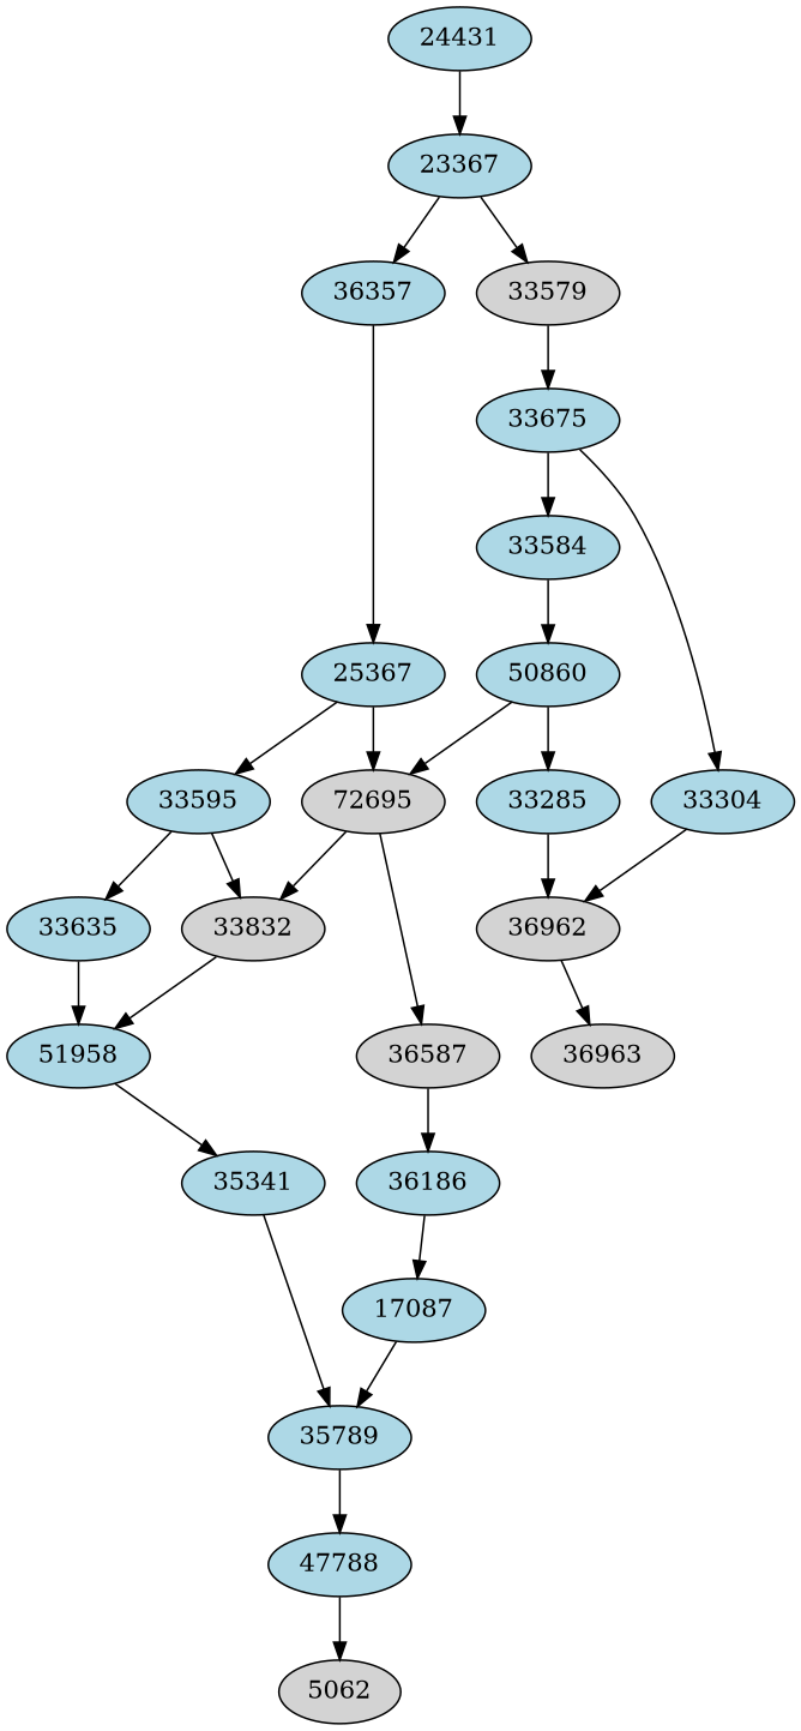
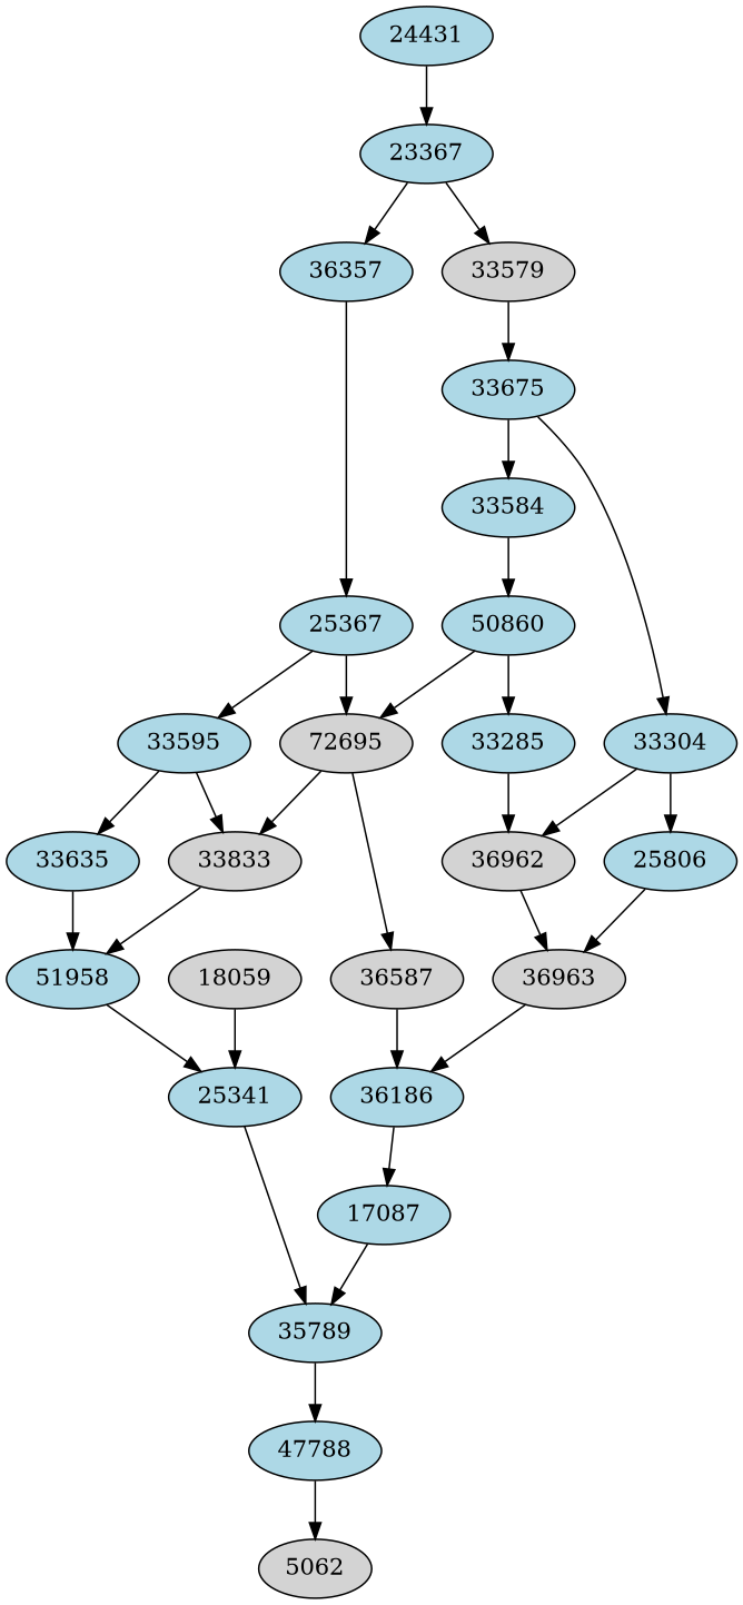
  strict digraph {
    node [fillcolor=lightblue style=filled]
    n1 [fillcolor=lightgrey label=5062]
    n2 [label=47788]
-   n3 [label=35341]
+   n3 [label=25341]
    n4 [label=35789]
    n5 [label=51958]
+   n6 [fillcolor=lightgrey label=18059]
    n7 [label=17087]
-   n8 [fillcolor=lightgrey label=33832]
+   n8 [fillcolor=lightgrey label=33833]
    n9 [label=33635]
    n10 [label=50860]
    n11 [fillcolor=lightgrey label=72695]
    n12 [label=33285]
    n13 [fillcolor=lightgrey label=36587]
    n14 [fillcolor=lightgrey label=36962]
    n15 [label=36186]
    n16 [label=33595]
    n17 [label=33584]
    n18 [fillcolor=lightgrey label=36963]
    n19 [label=25367]
    n20 [label=33675]
    n21 [label=33304]
+   n22 [label=25806]
    n23 [label=36357]
    n24 [fillcolor=lightgrey label=33579]
    n25 [label=23367]
    n26 [label=24431]
    n2 -> n1
    n3 -> n4
    n4 -> n2
    n5 -> n3
+   n6 -> n3
    n7 -> n4
    n8 -> n5
    n9 -> n5
    n10 -> n11
    n10 -> n12
    n11 -> n8
    n11 -> n13
    n12 -> n14
    n13 -> n15
    n14 -> n18
    n15 -> n7
    n16 -> n8
    n16 -> n9
    n17 -> n10
+   n18 -> n15
    n19 -> n11
    n19 -> n16
    n20 -> n17
    n20 -> n21
    n21 -> n14
+   n21 -> n22
+   n22 -> n18
    n23 -> n19
    n24 -> n20
    n25 -> n23
    n25 -> n24
    n26 -> n25
  }
